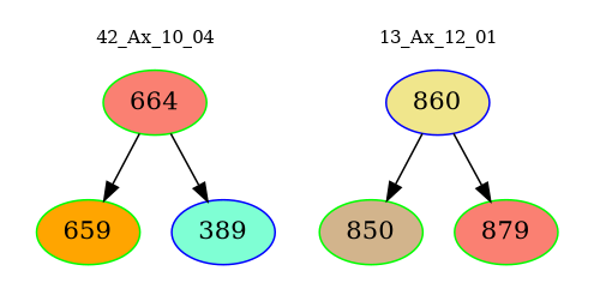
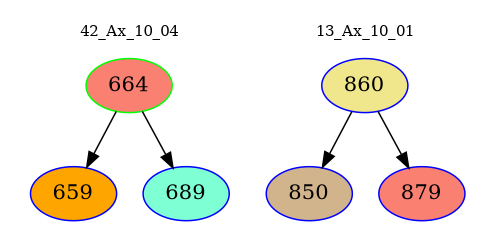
  digraph {
    node [color=green fillcolor=salmon style=filled]
    edge [color=black]
    n1 [label=664]
-   n2 [fillcolor=orange label=659]
-   n3 [color=blue fillcolor=aquamarine label=389]
+   n2 [color=blue fillcolor=orange label=659]
+   n3 [color=blue fillcolor=aquamarine label=689]
    n4 [color=blue fillcolor=khaki label=860]
-   n5 [fillcolor=tan label=850]
-   n6 [label=879]
+   n5 [color=blue fillcolor=tan label=850]
+   n6 [color=blue label=879]
    subgraph cluster_1 {
      color=white
      fontsize=10
      label="42_Ax_10_04"
      n1
      n2
      n3
    }
    subgraph cluster_2 {
      color=white
      fontsize=10
-     label="13_Ax_12_01"
+     label="13_Ax_10_01"
      n4
      n5
      n6
    }
    n1 -> n2
    n1 -> n3
    n4 -> n5
    n4 -> n6
  }
